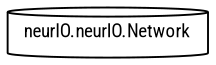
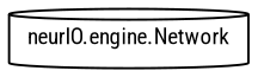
  digraph {
    rankdir=LR
    fontname="Roboto Condensed"
-   n1 [color=black fillcolor=white fontname="Roboto Condensed" fontsize=10 height=0.2 label="neurIO.neurIO.Network" shape=cylinder style=filled width=0.4]
+   n1 [color=black fillcolor=white fontname="Roboto Condensed" fontsize=10 height=0.2 label="neurIO.engine.Network" shape=cylinder style=filled width=0.4]
  }
